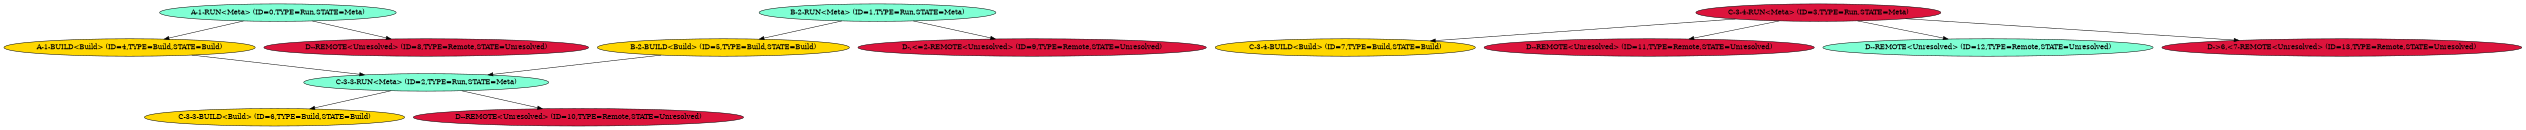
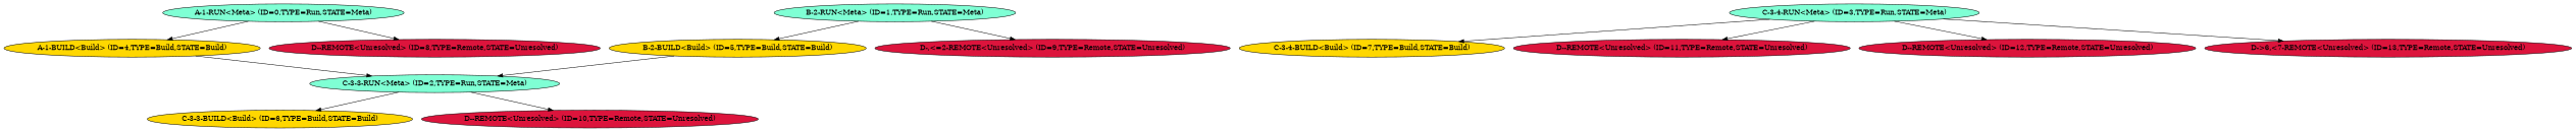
  strict digraph {
    node [SRPM="url://D.src.rpm" fillcolor=crimson style=filled]
    "A-1-RUN<Meta> (ID=0,TYPE=Run,STATE=Meta)" [NodeInBase64="CX8GAQL/ggAAAFf/gwMBAQpQYWNrYWdlVmVyAf+EAAEFAQROYW1lAQwAAQdWZXJzaW9uAQwAAQlDb25kaXRpb24BDAABCFNWZXJzaW9uAQwAAQpTQ29uZGl0aW9uAQwAAAD/v/+AAP+6AwIAAVf/gwMBAQpQYWNrYWdlVmVyAf+EAAEFAQROYW1lAQwAAQdWZXJzaW9uAQwAAQlDb25kaXRpb24BDAABCFNWZXJzaW9uAQwAAQpTQ29uZGl0aW9uAQwAAAAJ/4QBAUEBATEAAwQAAgMEAAQMDAAJQS5zcmMucnBtCAwABUEucnBtCQwABkEuc3BlYwkMAAZBL3NyYy8MDAAJdGVzdF9hcmNoDAwACXRlc3RfcmVwbwMMAAADAgAA" SRPM="A.src.rpm" fillcolor=aquamarine]
    "A-1-BUILD<Build> (ID=4,TYPE=Build,STATE=Build)" [NodeInBase64="CX8GAQL/ggAAAFf/gwMBAQpQYWNrYWdlVmVyAf+EAAEFAQROYW1lAQwAAQdWZXJzaW9uAQwAAQlDb25kaXRpb24BDAABCFNWZXJzaW9uAQwAAQpTQ29uZGl0aW9uAQwAAAD/v/+AAP+6AwIAAVf/gwMBAQpQYWNrYWdlVmVyAf+EAAEFAQROYW1lAQwAAQdWZXJzaW9uAQwAAQlDb25kaXRpb24BDAABCFNWZXJzaW9uAQwAAQpTQ29uZGl0aW9uAQwAAAAJ/4QBAUEBATEAAwQABAMEAAIMDAAJQS5zcmMucnBtCAwABUEucnBtCQwABkEuc3BlYwkMAAZBL3NyYy8MDAAJdGVzdF9hcmNoDAwACXRlc3RfcmVwbwMMAAADAgAA" SRPM="A.src.rpm" fillcolor=gold]
    "D--REMOTE<Unresolved> (ID=8,TYPE=Remote,STATE=Unresolved)" [NodeInBase64="CX8GAQL/ggAAAFf/gwMBAQpQYWNrYWdlVmVyAf+EAAEFAQROYW1lAQwAAQdWZXJzaW9uAQwAAQlDb25kaXRpb24BDAABCFNWZXJzaW9uAQwAAQpTQ29uZGl0aW9uAQwAAAD/2v+AAP/VAwIAAVf/gwMBAQpQYWNrYWdlVmVyAf+EAAEFAQROYW1lAQwAAQdWZXJzaW9uAQwAAQlDb25kaXRpb24BDAABCFNWZXJzaW9uAQwAAQpTQ29uZGl0aW9uAQwAAAAM/4QBAUQBATEBATwAAwQACAMEAAgSDAAPdXJsOi8vRC5zcmMucnBtDgwAC3VybDovL0QucnBtDwwADHVybDovL0Quc3BlYw8MAAx1cmw6Ly9EL3NyYy8MDAAJdGVzdF9hcmNoDAwACXRlc3RfcmVwbwMMAAADAgAA"]
    "C-3-3-RUN<Meta> (ID=2,TYPE=Run,STATE=Meta)" [NodeInBase64="CX8GAQL/ggAAAFf/gwMBAQpQYWNrYWdlVmVyAf+EAAEFAQROYW1lAQwAAQdWZXJzaW9uAQwAAQlDb25kaXRpb24BDAABCFNWZXJzaW9uAQwAAQpTQ29uZGl0aW9uAQwAAAD/wf+AAP+8AwIAAVf/gwMBAQpQYWNrYWdlVmVyAf+EAAEFAQROYW1lAQwAAQdWZXJzaW9uAQwAAQlDb25kaXRpb24BDAABCFNWZXJzaW9uAQwAAQpTQ29uZGl0aW9uAQwAAAAL/4QBAUMBAzMtMwADBAACAwQABAwMAAlDLnNyYy5ycG0IDAAFQy5ycG0JDAAGQy5zcGVjCQwABkMvc3JjLwwMAAl0ZXN0X2FyY2gMDAAJdGVzdF9yZXBvAwwAAAMCAAA=" SRPM="C.src.rpm" fillcolor=aquamarine]
    "B-2-RUN<Meta> (ID=1,TYPE=Run,STATE=Meta)" [NodeInBase64="CX8GAQL/ggAAAFf/gwMBAQpQYWNrYWdlVmVyAf+EAAEFAQROYW1lAQwAAQdWZXJzaW9uAQwAAQlDb25kaXRpb24BDAABCFNWZXJzaW9uAQwAAQpTQ29uZGl0aW9uAQwAAAD/v/+AAP+6AwIAAVf/gwMBAQpQYWNrYWdlVmVyAf+EAAEFAQROYW1lAQwAAQdWZXJzaW9uAQwAAQlDb25kaXRpb24BDAABCFNWZXJzaW9uAQwAAQpTQ29uZGl0aW9uAQwAAAAJ/4QBAUIBATIAAwQAAgMEAAQMDAAJQi5zcmMucnBtCAwABUIucnBtCQwABkIuc3BlYwkMAAZCL3NyYy8MDAAJdGVzdF9hcmNoDAwACXRlc3RfcmVwbwMMAAADAgAA" SRPM="B.src.rpm" fillcolor=aquamarine]
    "B-2-BUILD<Build> (ID=5,TYPE=Build,STATE=Build)" [NodeInBase64="CX8GAQL/ggAAAFf/gwMBAQpQYWNrYWdlVmVyAf+EAAEFAQROYW1lAQwAAQdWZXJzaW9uAQwAAQlDb25kaXRpb24BDAABCFNWZXJzaW9uAQwAAQpTQ29uZGl0aW9uAQwAAAD/v/+AAP+6AwIAAVf/gwMBAQpQYWNrYWdlVmVyAf+EAAEFAQROYW1lAQwAAQdWZXJzaW9uAQwAAQlDb25kaXRpb24BDAABCFNWZXJzaW9uAQwAAQpTQ29uZGl0aW9uAQwAAAAJ/4QBAUIBATIAAwQABAMEAAIMDAAJQi5zcmMucnBtCAwABUIucnBtCQwABkIuc3BlYwkMAAZCL3NyYy8MDAAJdGVzdF9hcmNoDAwACXRlc3RfcmVwbwMMAAADAgAA" SRPM="B.src.rpm" fillcolor=gold]
    "D-,<=2-REMOTE<Unresolved> (ID=9,TYPE=Remote,STATE=Unresolved)" [NodeInBase64="CX8GAQL/ggAAAFf/gwMBAQpQYWNrYWdlVmVyAf+EAAEFAQROYW1lAQwAAQdWZXJzaW9uAQwAAQlDb25kaXRpb24BDAABCFNWZXJzaW9uAQwAAQpTQ29uZGl0aW9uAQwAAAD/2/+AAP/WAwIAAVf/gwMBAQpQYWNrYWdlVmVyAf+EAAEFAQROYW1lAQwAAQdWZXJzaW9uAQwAAQlDb25kaXRpb24BDAABCFNWZXJzaW9uAQwAAQpTQ29uZGl0aW9uAQwAAAAN/4QBAUQDATIBAjw9AAMEAAgDBAAIEgwAD3VybDovL0Quc3JjLnJwbQ4MAAt1cmw6Ly9ELnJwbQ8MAAx1cmw6Ly9ELnNwZWMPDAAMdXJsOi8vRC9zcmMvDAwACXRlc3RfYXJjaAwMAAl0ZXN0X3JlcG8DDAAAAwIAAA=="]
    "C-3-3-BUILD<Build> (ID=6,TYPE=Build,STATE=Build)" [NodeInBase64="CX8GAQL/ggAAAFf/gwMBAQpQYWNrYWdlVmVyAf+EAAEFAQROYW1lAQwAAQdWZXJzaW9uAQwAAQlDb25kaXRpb24BDAABCFNWZXJzaW9uAQwAAQpTQ29uZGl0aW9uAQwAAAD/wf+AAP+8AwIAAVf/gwMBAQpQYWNrYWdlVmVyAf+EAAEFAQROYW1lAQwAAQdWZXJzaW9uAQwAAQlDb25kaXRpb24BDAABCFNWZXJzaW9uAQwAAQpTQ29uZGl0aW9uAQwAAAAL/4QBAUMBAzMtMwADBAAEAwQAAgwMAAlDLnNyYy5ycG0IDAAFQy5ycG0JDAAGQy5zcGVjCQwABkMvc3JjLwwMAAl0ZXN0X2FyY2gMDAAJdGVzdF9yZXBvAwwAAAMCAAA=" SRPM="C.src.rpm" fillcolor=gold]
    "D--REMOTE<Unresolved> (ID=10,TYPE=Remote,STATE=Unresolved)" [NodeInBase64="CX8GAQL/ggAAAFf/gwMBAQpQYWNrYWdlVmVyAf+EAAEFAQROYW1lAQwAAQdWZXJzaW9uAQwAAQlDb25kaXRpb24BDAABCFNWZXJzaW9uAQwAAQpTQ29uZGl0aW9uAQwAAAD/2v+AAP/VAwIAAVf/gwMBAQpQYWNrYWdlVmVyAf+EAAEFAQROYW1lAQwAAQdWZXJzaW9uAQwAAQlDb25kaXRpb24BDAABCFNWZXJzaW9uAQwAAQpTQ29uZGl0aW9uAQwAAAAM/4QBAUQBATMBAT0AAwQACAMEAAgSDAAPdXJsOi8vRC5zcmMucnBtDgwAC3VybDovL0QucnBtDwwADHVybDovL0Quc3BlYw8MAAx1cmw6Ly9EL3NyYy8MDAAJdGVzdF9hcmNoDAwACXRlc3RfcmVwbwMMAAADAgAA"]
-   "C-3-4-RUN<Meta> (ID=3,TYPE=Run,STATE=Meta)" [NodeInBase64="CX8GAQL/ggAAAFf/gwMBAQpQYWNrYWdlVmVyAf+EAAEFAQROYW1lAQwAAQdWZXJzaW9uAQwAAQlDb25kaXRpb24BDAABCFNWZXJzaW9uAQwAAQpTQ29uZGl0aW9uAQwAAAD/wf+AAP+8AwIAAVf/gwMBAQpQYWNrYWdlVmVyAf+EAAEFAQROYW1lAQwAAQdWZXJzaW9uAQwAAQlDb25kaXRpb24BDAABCFNWZXJzaW9uAQwAAQpTQ29uZGl0aW9uAQwAAAAL/4QBAUMBAzMtNAADBAACAwQABAwMAAlDLnNyYy5ycG0IDAAFQy5ycG0JDAAGQy5zcGVjCQwABkMvc3JjLwwMAAl0ZXN0X2FyY2gMDAAJdGVzdF9yZXBvAwwAAAMCAAA=" SRPM="C.src.rpm"]
+   "C-3-4-RUN<Meta> (ID=3,TYPE=Run,STATE=Meta)" [NodeInBase64="CX8GAQL/ggAAAFf/gwMBAQpQYWNrYWdlVmVyAf+EAAEFAQROYW1lAQwAAQdWZXJzaW9uAQwAAQlDb25kaXRpb24BDAABCFNWZXJzaW9uAQwAAQpTQ29uZGl0aW9uAQwAAAD/wf+AAP+8AwIAAVf/gwMBAQpQYWNrYWdlVmVyAf+EAAEFAQROYW1lAQwAAQdWZXJzaW9uAQwAAQlDb25kaXRpb24BDAABCFNWZXJzaW9uAQwAAQpTQ29uZGl0aW9uAQwAAAAL/4QBAUMBAzMtNAADBAACAwQABAwMAAlDLnNyYy5ycG0IDAAFQy5ycG0JDAAGQy5zcGVjCQwABkMvc3JjLwwMAAl0ZXN0X2FyY2gMDAAJdGVzdF9yZXBvAwwAAAMCAAA=" SRPM="C.src.rpm" fillcolor=aquamarine]
    "C-3-4-BUILD<Build> (ID=7,TYPE=Build,STATE=Build)" [NodeInBase64="CX8GAQL/ggAAAFf/gwMBAQpQYWNrYWdlVmVyAf+EAAEFAQROYW1lAQwAAQdWZXJzaW9uAQwAAQlDb25kaXRpb24BDAABCFNWZXJzaW9uAQwAAQpTQ29uZGl0aW9uAQwAAAD/wf+AAP+8AwIAAVf/gwMBAQpQYWNrYWdlVmVyAf+EAAEFAQROYW1lAQwAAQdWZXJzaW9uAQwAAQlDb25kaXRpb24BDAABCFNWZXJzaW9uAQwAAQpTQ29uZGl0aW9uAQwAAAAL/4QBAUMBAzMtNAADBAAEAwQAAgwMAAlDLnNyYy5ycG0IDAAFQy5ycG0JDAAGQy5zcGVjCQwABkMvc3JjLwwMAAl0ZXN0X2FyY2gMDAAJdGVzdF9yZXBvAwwAAAMCAAA=" SRPM="C.src.rpm" fillcolor=gold]
    "D--REMOTE<Unresolved> (ID=11,TYPE=Remote,STATE=Unresolved)" [NodeInBase64="CX8GAQL/ggAAAFf/gwMBAQpQYWNrYWdlVmVyAf+EAAEFAQROYW1lAQwAAQdWZXJzaW9uAQwAAQlDb25kaXRpb24BDAABCFNWZXJzaW9uAQwAAQpTQ29uZGl0aW9uAQwAAAD/2/+AAP/WAwIAAVf/gwMBAQpQYWNrYWdlVmVyAf+EAAEFAQROYW1lAQwAAQdWZXJzaW9uAQwAAQlDb25kaXRpb24BDAABCFNWZXJzaW9uAQwAAQpTQ29uZGl0aW9uAQwAAAAN/4QBAUQBATQBAj49AAMEAAgDBAAIEgwAD3VybDovL0Quc3JjLnJwbQ4MAAt1cmw6Ly9ELnJwbQ8MAAx1cmw6Ly9ELnNwZWMPDAAMdXJsOi8vRC9zcmMvDAwACXRlc3RfYXJjaAwMAAl0ZXN0X3JlcG8DDAAAAwIAAA=="]
-   "D--REMOTE<Unresolved> (ID=12,TYPE=Remote,STATE=Unresolved)" [NodeInBase64="CX8GAQL/ggAAAFf/gwMBAQpQYWNrYWdlVmVyAf+EAAEFAQROYW1lAQwAAQdWZXJzaW9uAQwAAQlDb25kaXRpb24BDAABCFNWZXJzaW9uAQwAAQpTQ29uZGl0aW9uAQwAAAD/2v+AAP/VAwIAAVf/gwMBAQpQYWNrYWdlVmVyAf+EAAEFAQROYW1lAQwAAQdWZXJzaW9uAQwAAQlDb25kaXRpb24BDAABCFNWZXJzaW9uAQwAAQpTQ29uZGl0aW9uAQwAAAAM/4QBAUQBATUBAT4AAwQACAMEAAgSDAAPdXJsOi8vRC5zcmMucnBtDgwAC3VybDovL0QucnBtDwwADHVybDovL0Quc3BlYw8MAAx1cmw6Ly9EL3NyYy8MDAAJdGVzdF9hcmNoDAwACXRlc3RfcmVwbwMMAAADAgAA" fillcolor=aquamarine]
+   "D--REMOTE<Unresolved> (ID=12,TYPE=Remote,STATE=Unresolved)" [NodeInBase64="CX8GAQL/ggAAAFf/gwMBAQpQYWNrYWdlVmVyAf+EAAEFAQROYW1lAQwAAQdWZXJzaW9uAQwAAQlDb25kaXRpb24BDAABCFNWZXJzaW9uAQwAAQpTQ29uZGl0aW9uAQwAAAD/2v+AAP/VAwIAAVf/gwMBAQpQYWNrYWdlVmVyAf+EAAEFAQROYW1lAQwAAQdWZXJzaW9uAQwAAQlDb25kaXRpb24BDAABCFNWZXJzaW9uAQwAAQpTQ29uZGl0aW9uAQwAAAAM/4QBAUQBATUBAT4AAwQACAMEAAgSDAAPdXJsOi8vRC5zcmMucnBtDgwAC3VybDovL0QucnBtDwwADHVybDovL0Quc3BlYw8MAAx1cmw6Ly9EL3NyYy8MDAAJdGVzdF9hcmNoDAwACXRlc3RfcmVwbwMMAAADAgAA"]
    "D->6,<7-REMOTE<Unresolved> (ID=13,TYPE=Remote,STATE=Unresolved)" [NodeInBase64="CX8GAQL/ggAAAFf/gwMBAQpQYWNrYWdlVmVyAf+EAAEFAQROYW1lAQwAAQdWZXJzaW9uAQwAAQlDb25kaXRpb24BDAABCFNWZXJzaW9uAQwAAQpTQ29uZGl0aW9uAQwAAAD/4P+AAP/bAwIAAVf/gwMBAQpQYWNrYWdlVmVyAf+EAAEFAQROYW1lAQwAAQdWZXJzaW9uAQwAAQlDb25kaXRpb24BDAABCFNWZXJzaW9uAQwAAQpTQ29uZGl0aW9uAQwAAAAS/4QBAUQBATYBAT4BATcBATwAAwQACAMEAAgSDAAPdXJsOi8vRC5zcmMucnBtDgwAC3VybDovL0QucnBtDwwADHVybDovL0Quc3BlYw8MAAx1cmw6Ly9EL3NyYy8MDAAJdGVzdF9hcmNoDAwACXRlc3RfcmVwbwMMAAADAgAA"]
    "A-1-RUN<Meta> (ID=0,TYPE=Run,STATE=Meta)" -> "A-1-BUILD<Build> (ID=4,TYPE=Build,STATE=Build)"
    "A-1-RUN<Meta> (ID=0,TYPE=Run,STATE=Meta)" -> "D--REMOTE<Unresolved> (ID=8,TYPE=Remote,STATE=Unresolved)"
    "A-1-BUILD<Build> (ID=4,TYPE=Build,STATE=Build)" -> "C-3-3-RUN<Meta> (ID=2,TYPE=Run,STATE=Meta)"
    "C-3-3-RUN<Meta> (ID=2,TYPE=Run,STATE=Meta)" -> "C-3-3-BUILD<Build> (ID=6,TYPE=Build,STATE=Build)"
    "C-3-3-RUN<Meta> (ID=2,TYPE=Run,STATE=Meta)" -> "D--REMOTE<Unresolved> (ID=10,TYPE=Remote,STATE=Unresolved)"
    "B-2-RUN<Meta> (ID=1,TYPE=Run,STATE=Meta)" -> "B-2-BUILD<Build> (ID=5,TYPE=Build,STATE=Build)"
    "B-2-RUN<Meta> (ID=1,TYPE=Run,STATE=Meta)" -> "D-,<=2-REMOTE<Unresolved> (ID=9,TYPE=Remote,STATE=Unresolved)"
    "B-2-BUILD<Build> (ID=5,TYPE=Build,STATE=Build)" -> "C-3-3-RUN<Meta> (ID=2,TYPE=Run,STATE=Meta)"
    "C-3-4-RUN<Meta> (ID=3,TYPE=Run,STATE=Meta)" -> "C-3-4-BUILD<Build> (ID=7,TYPE=Build,STATE=Build)"
    "C-3-4-RUN<Meta> (ID=3,TYPE=Run,STATE=Meta)" -> "D--REMOTE<Unresolved> (ID=11,TYPE=Remote,STATE=Unresolved)"
    "C-3-4-RUN<Meta> (ID=3,TYPE=Run,STATE=Meta)" -> "D--REMOTE<Unresolved> (ID=12,TYPE=Remote,STATE=Unresolved)"
    "C-3-4-RUN<Meta> (ID=3,TYPE=Run,STATE=Meta)" -> "D->6,<7-REMOTE<Unresolved> (ID=13,TYPE=Remote,STATE=Unresolved)"
  }
